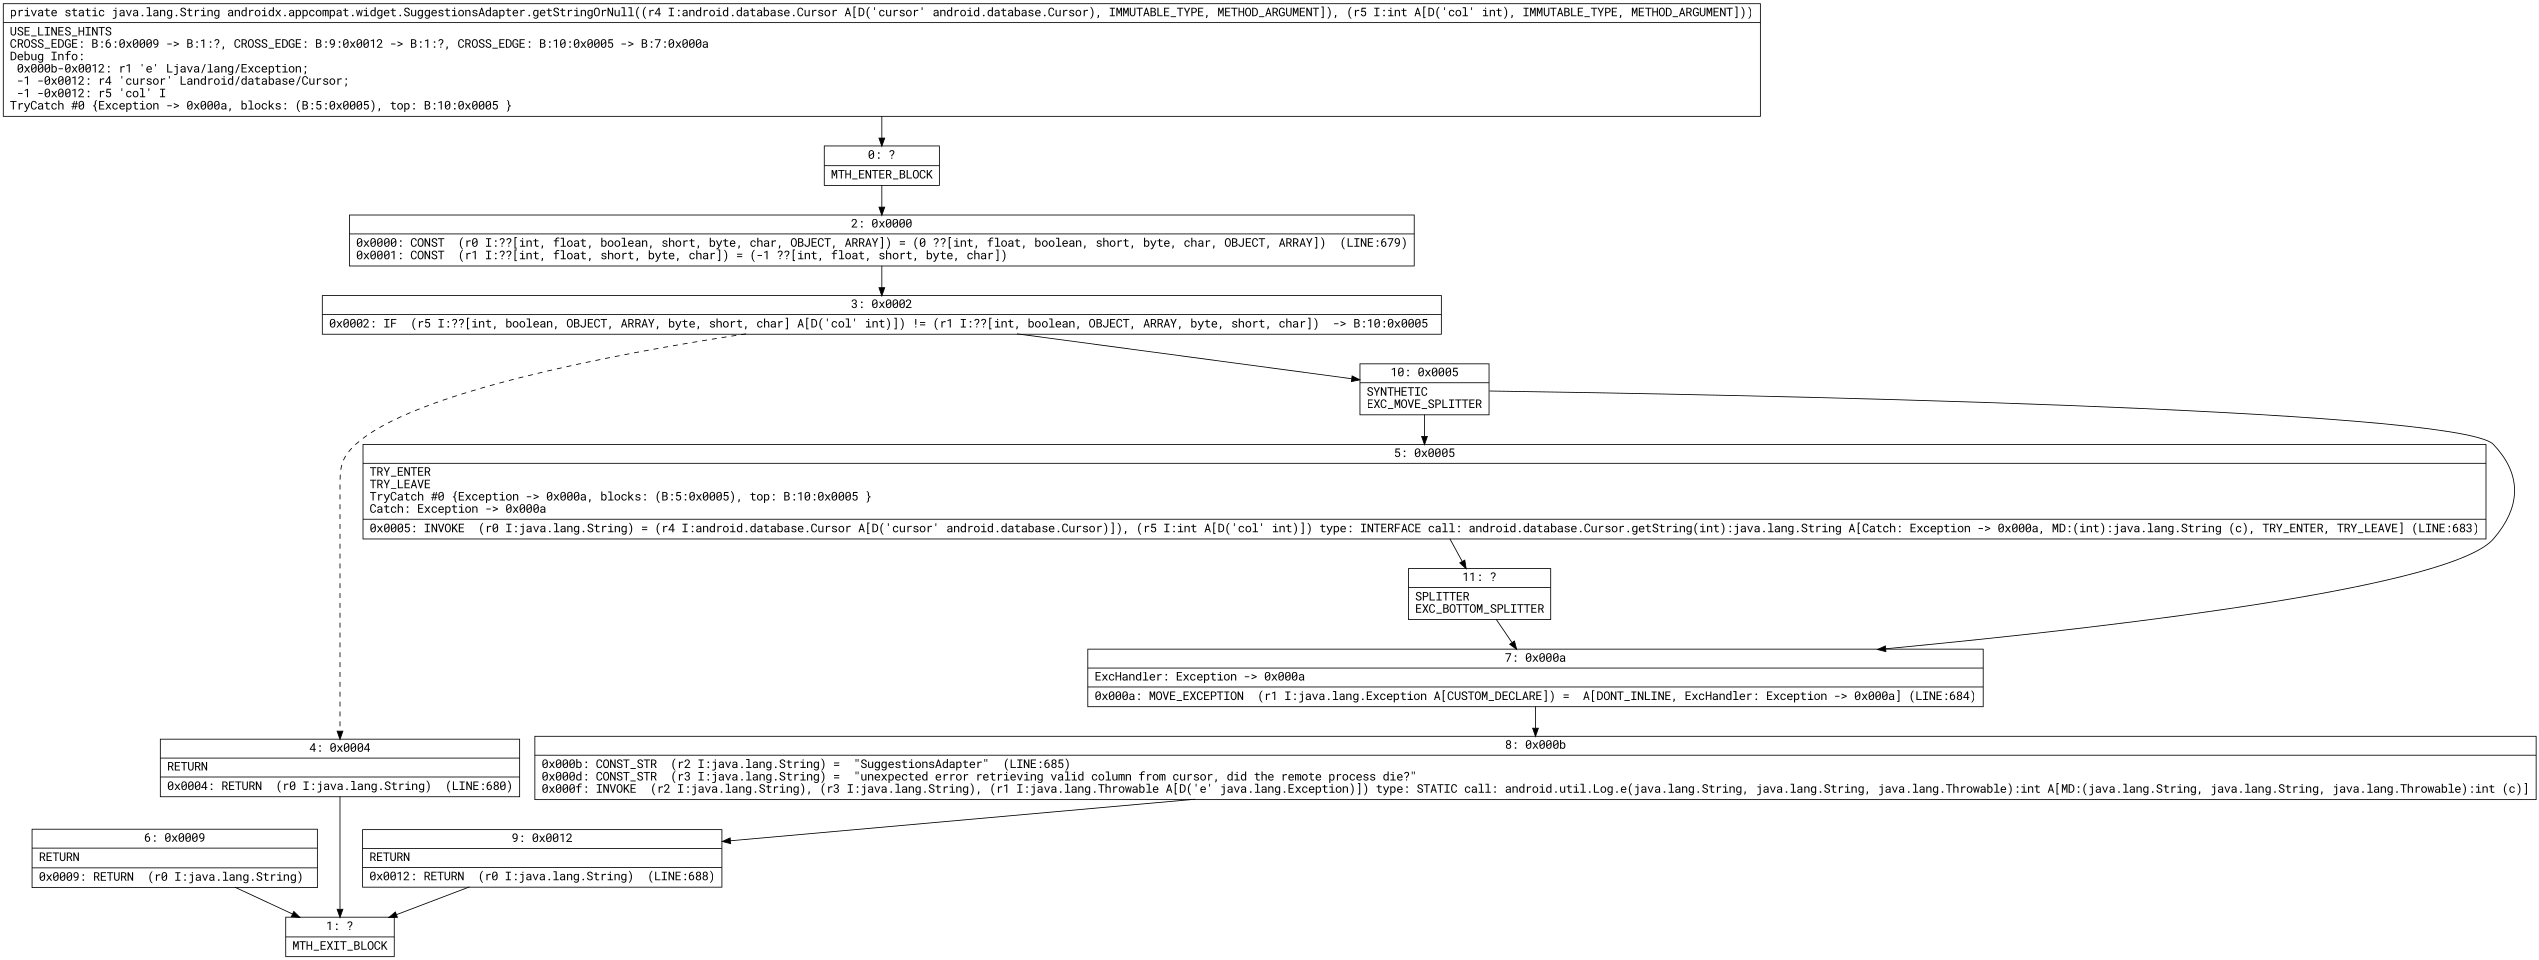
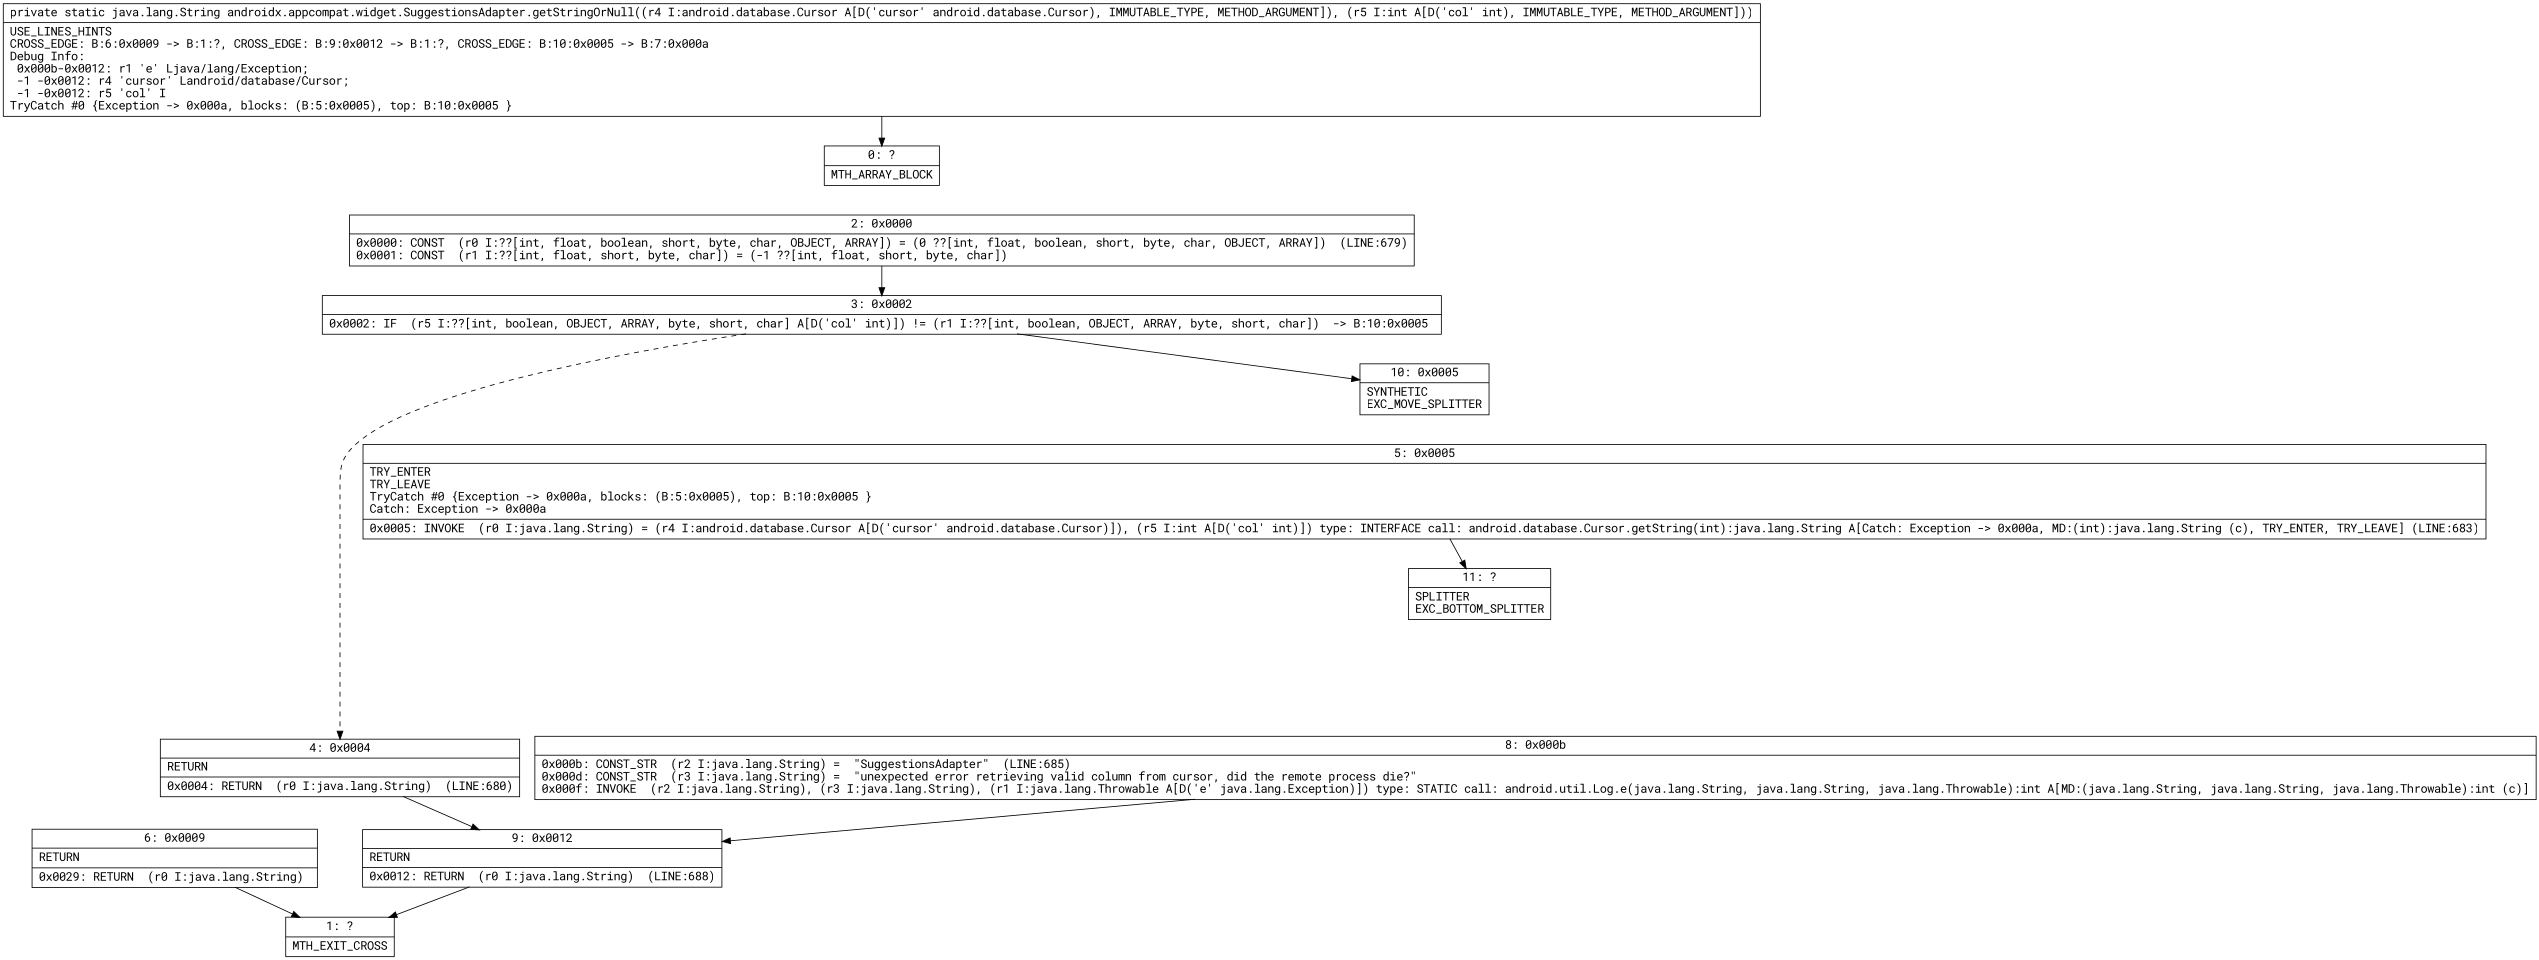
  digraph {
    fontname="Roboto Mono"
    node [fontname="Roboto Mono" shape=record]
    edge [fontname="Roboto Mono"]
-   n1 [label="{0\:\ ?|MTH_ENTER_BLOCK\l}"]
+   n1 [label="{0\:\ ?|MTH_ARRAY_BLOCK\l}"]
    n2 [label="{2\:\ 0x0000|0x0000: CONST  (r0 I:??[int, float, boolean, short, byte, char, OBJECT, ARRAY]) = (0 ??[int, float, boolean, short, byte, char, OBJECT, ARRAY])  (LINE:679)\l0x0001: CONST  (r1 I:??[int, float, short, byte, char]) = (\-1 ??[int, float, short, byte, char]) \l}"]
    n3 [label="{3\:\ 0x0002|0x0002: IF  (r5 I:??[int, boolean, OBJECT, ARRAY, byte, short, char] A[D('col' int)]) != (r1 I:??[int, boolean, OBJECT, ARRAY, byte, short, char])  \-\> B:10:0x0005 \l}"]
    n4 [label="{4\:\ 0x0004|RETURN\l|0x0004: RETURN  (r0 I:java.lang.String)  (LINE:680)\l}"]
    n5 [label="{10\:\ 0x0005|SYNTHETIC\lEXC_MOVE_SPLITTER\l}"]
-   n6 [label="{1\:\ ?|MTH_EXIT_BLOCK\l}"]
+   n6 [label="{1\:\ ?|MTH_EXIT_CROSS\l}"]
    n7 [label="{5\:\ 0x0005|TRY_ENTER\lTRY_LEAVE\lTryCatch #0 \{Exception \-\> 0x000a, blocks: (B:5:0x0005), top: B:10:0x0005 \}\lCatch: Exception \-\> 0x000a\l|0x0005: INVOKE  (r0 I:java.lang.String) = (r4 I:android.database.Cursor A[D('cursor' android.database.Cursor)]), (r5 I:int A[D('col' int)]) type: INTERFACE call: android.database.Cursor.getString(int):java.lang.String A[Catch: Exception \-\> 0x000a, MD:(int):java.lang.String (c), TRY_ENTER, TRY_LEAVE] (LINE:683)\l}"]
-   n8 [label="{7\:\ 0x000a|ExcHandler: Exception \-\> 0x000a\l|0x000a: MOVE_EXCEPTION  (r1 I:java.lang.Exception A[CUSTOM_DECLARE]) =  A[DONT_INLINE, ExcHandler: Exception \-\> 0x000a] (LINE:684)\l}"]
    n9 [label="{11\:\ ?|SPLITTER\lEXC_BOTTOM_SPLITTER\l}"]
    n10 [label="{8\:\ 0x000b|0x000b: CONST_STR  (r2 I:java.lang.String) =  \"SuggestionsAdapter\"  (LINE:685)\l0x000d: CONST_STR  (r3 I:java.lang.String) =  \"unexpected error retrieving valid column from cursor, did the remote process die?\" \l0x000f: INVOKE  (r2 I:java.lang.String), (r3 I:java.lang.String), (r1 I:java.lang.Throwable A[D('e' java.lang.Exception)]) type: STATIC call: android.util.Log.e(java.lang.String, java.lang.String, java.lang.Throwable):int A[MD:(java.lang.String, java.lang.String, java.lang.Throwable):int (c)]\l}"]
-   n11 [label="{6\:\ 0x0009|RETURN\l|0x0009: RETURN  (r0 I:java.lang.String) \l}"]
+   n11 [label="{6\:\ 0x0009|RETURN\l|0x0029: RETURN  (r0 I:java.lang.String) \l}"]
    n12 [label="{9\:\ 0x0012|RETURN\l|0x0012: RETURN  (r0 I:java.lang.String)  (LINE:688)\l}"]
    n13 [label="{private static java.lang.String androidx.appcompat.widget.SuggestionsAdapter.getStringOrNull((r4 I:android.database.Cursor A[D('cursor' android.database.Cursor), IMMUTABLE_TYPE, METHOD_ARGUMENT]), (r5 I:int A[D('col' int), IMMUTABLE_TYPE, METHOD_ARGUMENT]))  | USE_LINES_HINTS\lCROSS_EDGE: B:6:0x0009 \-\> B:1:?, CROSS_EDGE: B:9:0x0012 \-\> B:1:?, CROSS_EDGE: B:10:0x0005 \-\> B:7:0x000a\lDebug Info:\l  0x000b\-0x0012: r1 'e' Ljava\/lang\/Exception;\l  \-1 \-0x0012: r4 'cursor' Landroid\/database\/Cursor;\l  \-1 \-0x0012: r5 'col' I\lTryCatch #0 \{Exception \-\> 0x000a, blocks: (B:5:0x0005), top: B:10:0x0005 \}\l}"]
-   n1 -> n2
    n2 -> n3
    n3 -> n4 [style=dashed]
    n3 -> n5
-   n4 -> n6
-   n5 -> n7
-   n5 -> n8
+   n4 -> n12
    n7 -> n9
-   n8 -> n10
-   n9 -> n8
    n10 -> n12
    n11 -> n6
    n12 -> n6
    n13 -> n1
  }
